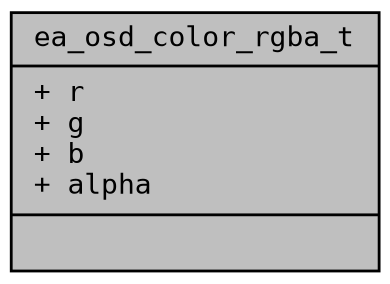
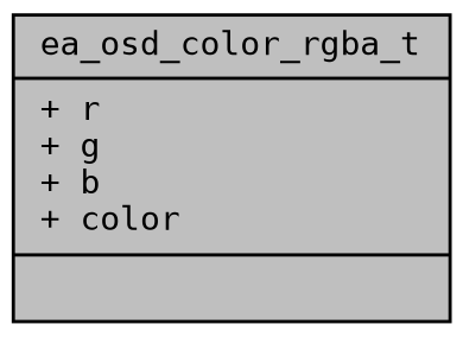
  digraph {
    fontname="DejaVu Sans Mono"
-   n1 [color=black fillcolor=grey75 fontcolor=black fontname="DejaVu Sans Mono" fontsize=10 height=0.2 label="{ea_osd_color_rgba_t\n|+ r\l+ g\l+ b\l+ alpha\l|}" shape=record style=filled width=0.4]
+   n1 [color=black fillcolor=grey75 fontcolor=black fontname="DejaVu Sans Mono" fontsize=10 height=0.2 label="{ea_osd_color_rgba_t\n|+ r\l+ g\l+ b\l+ color\l|}" shape=record style=filled width=0.4]
  }
